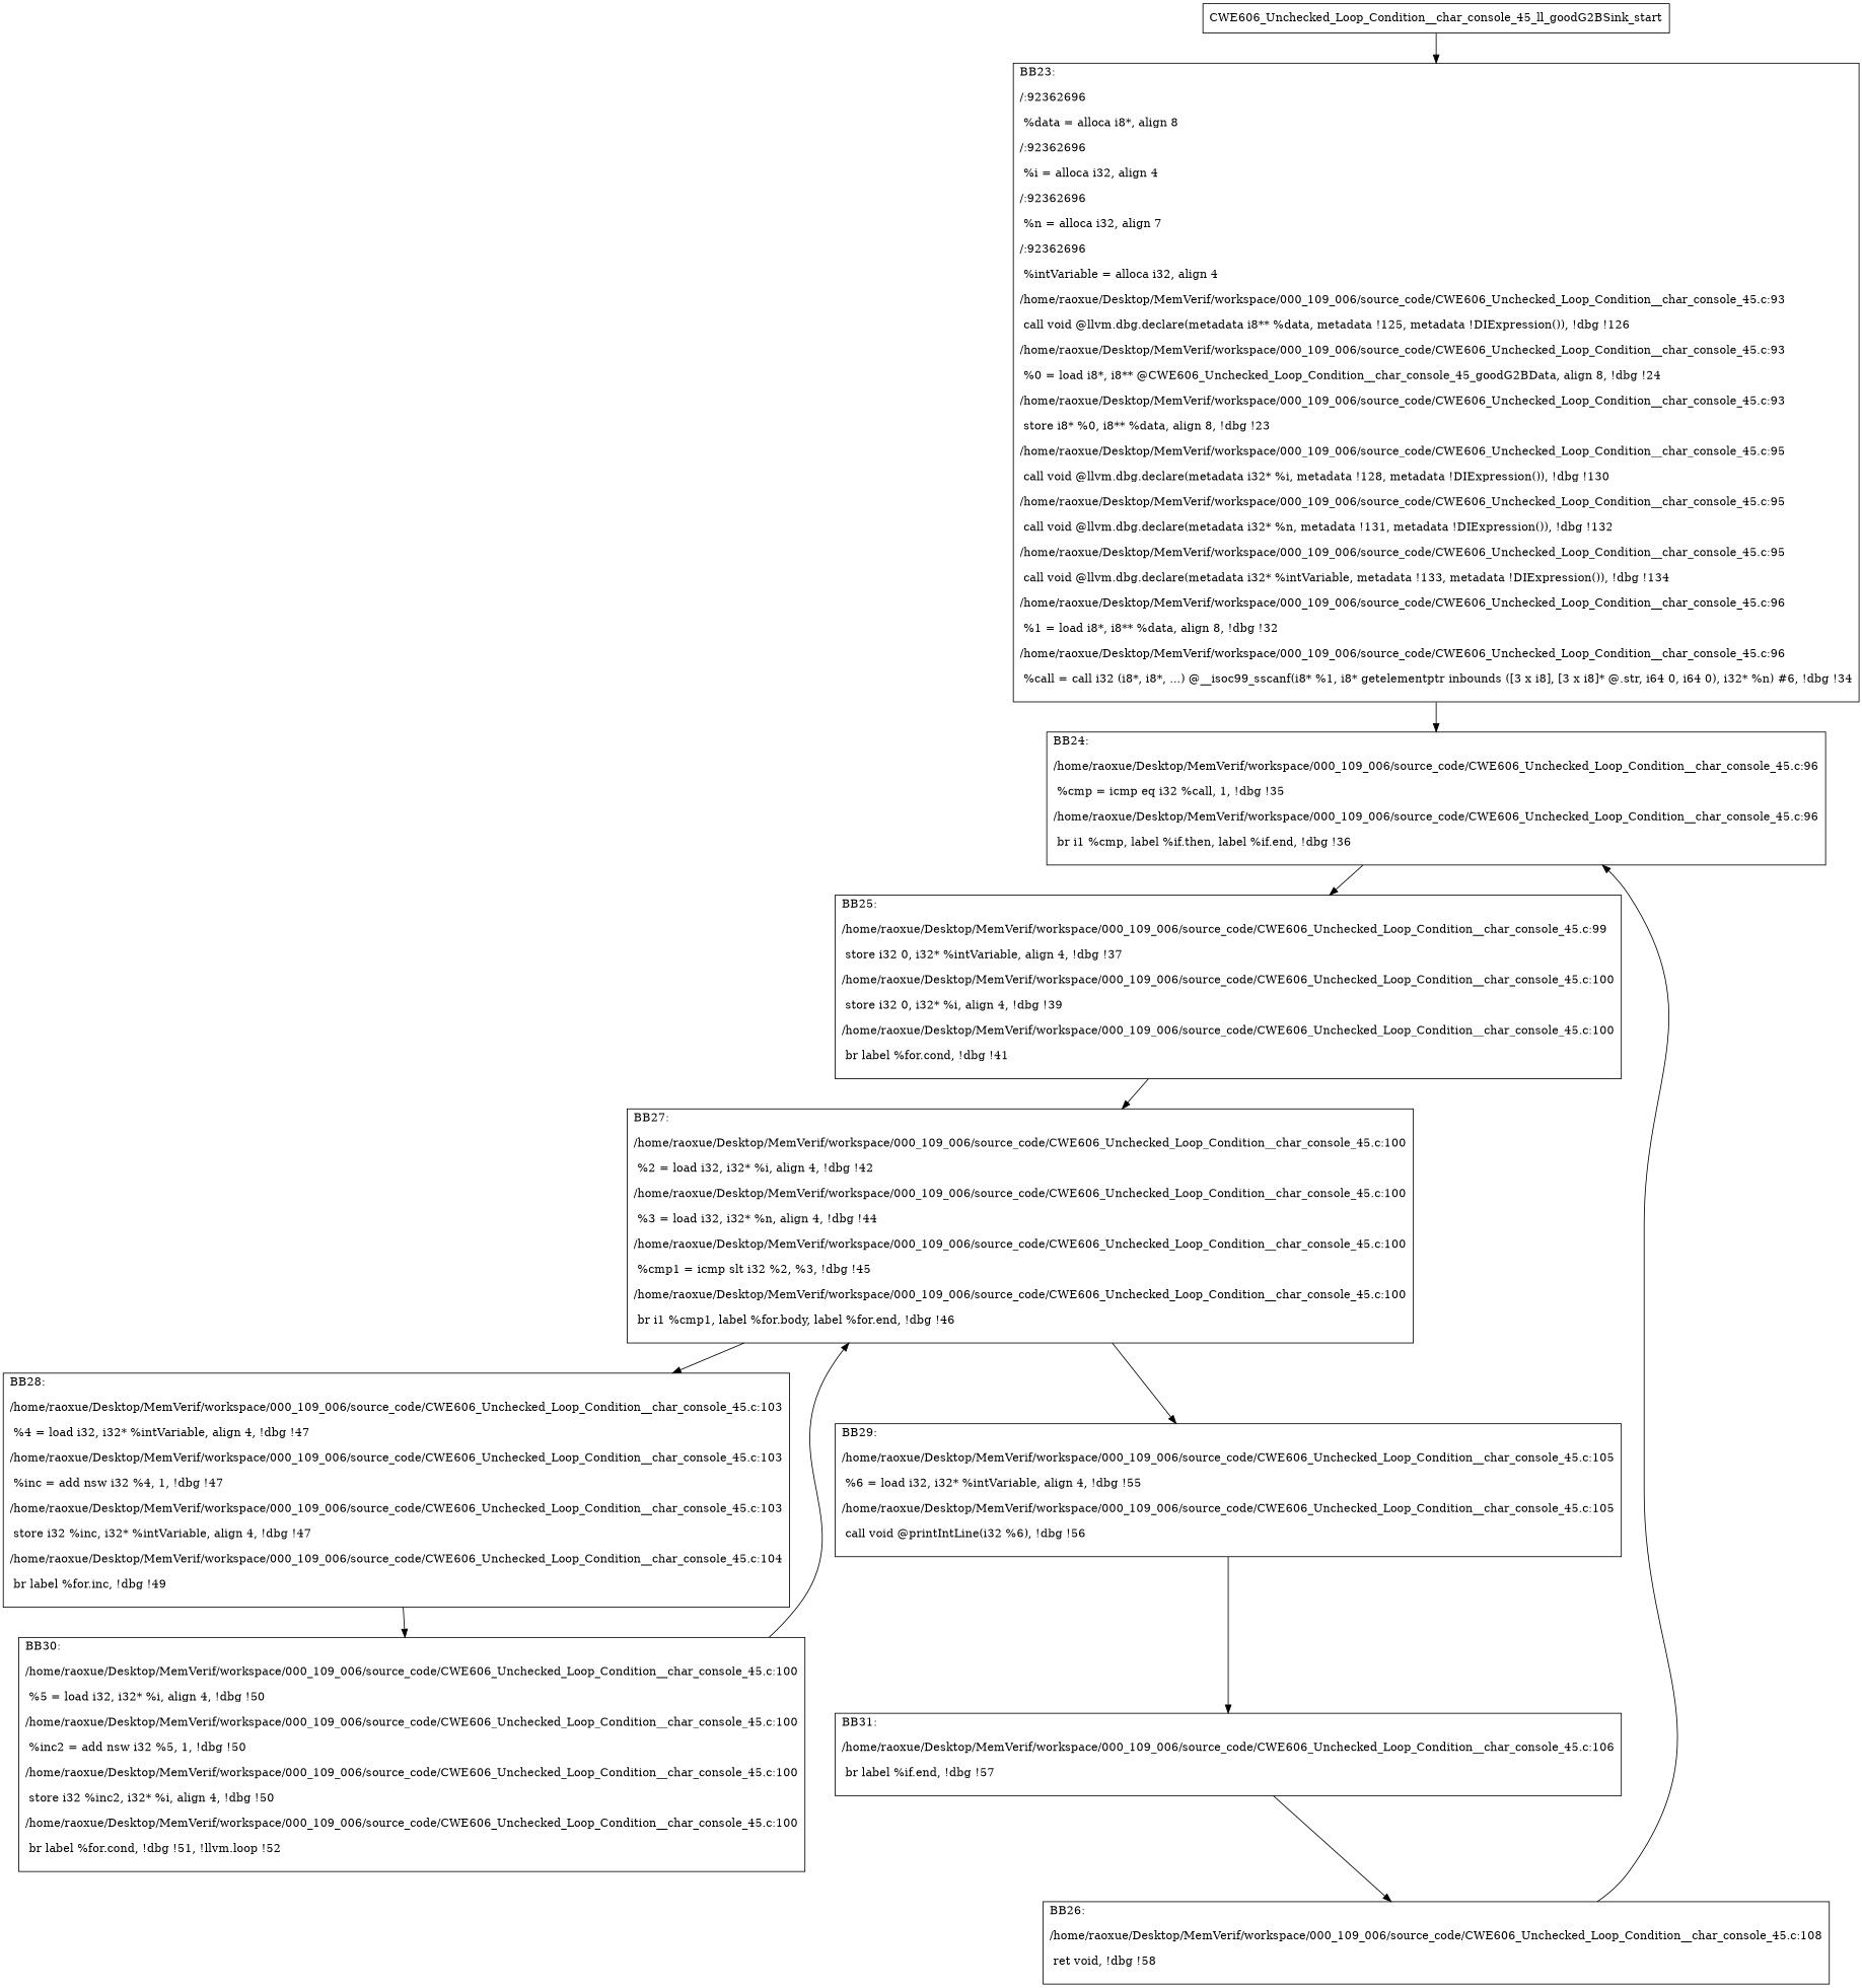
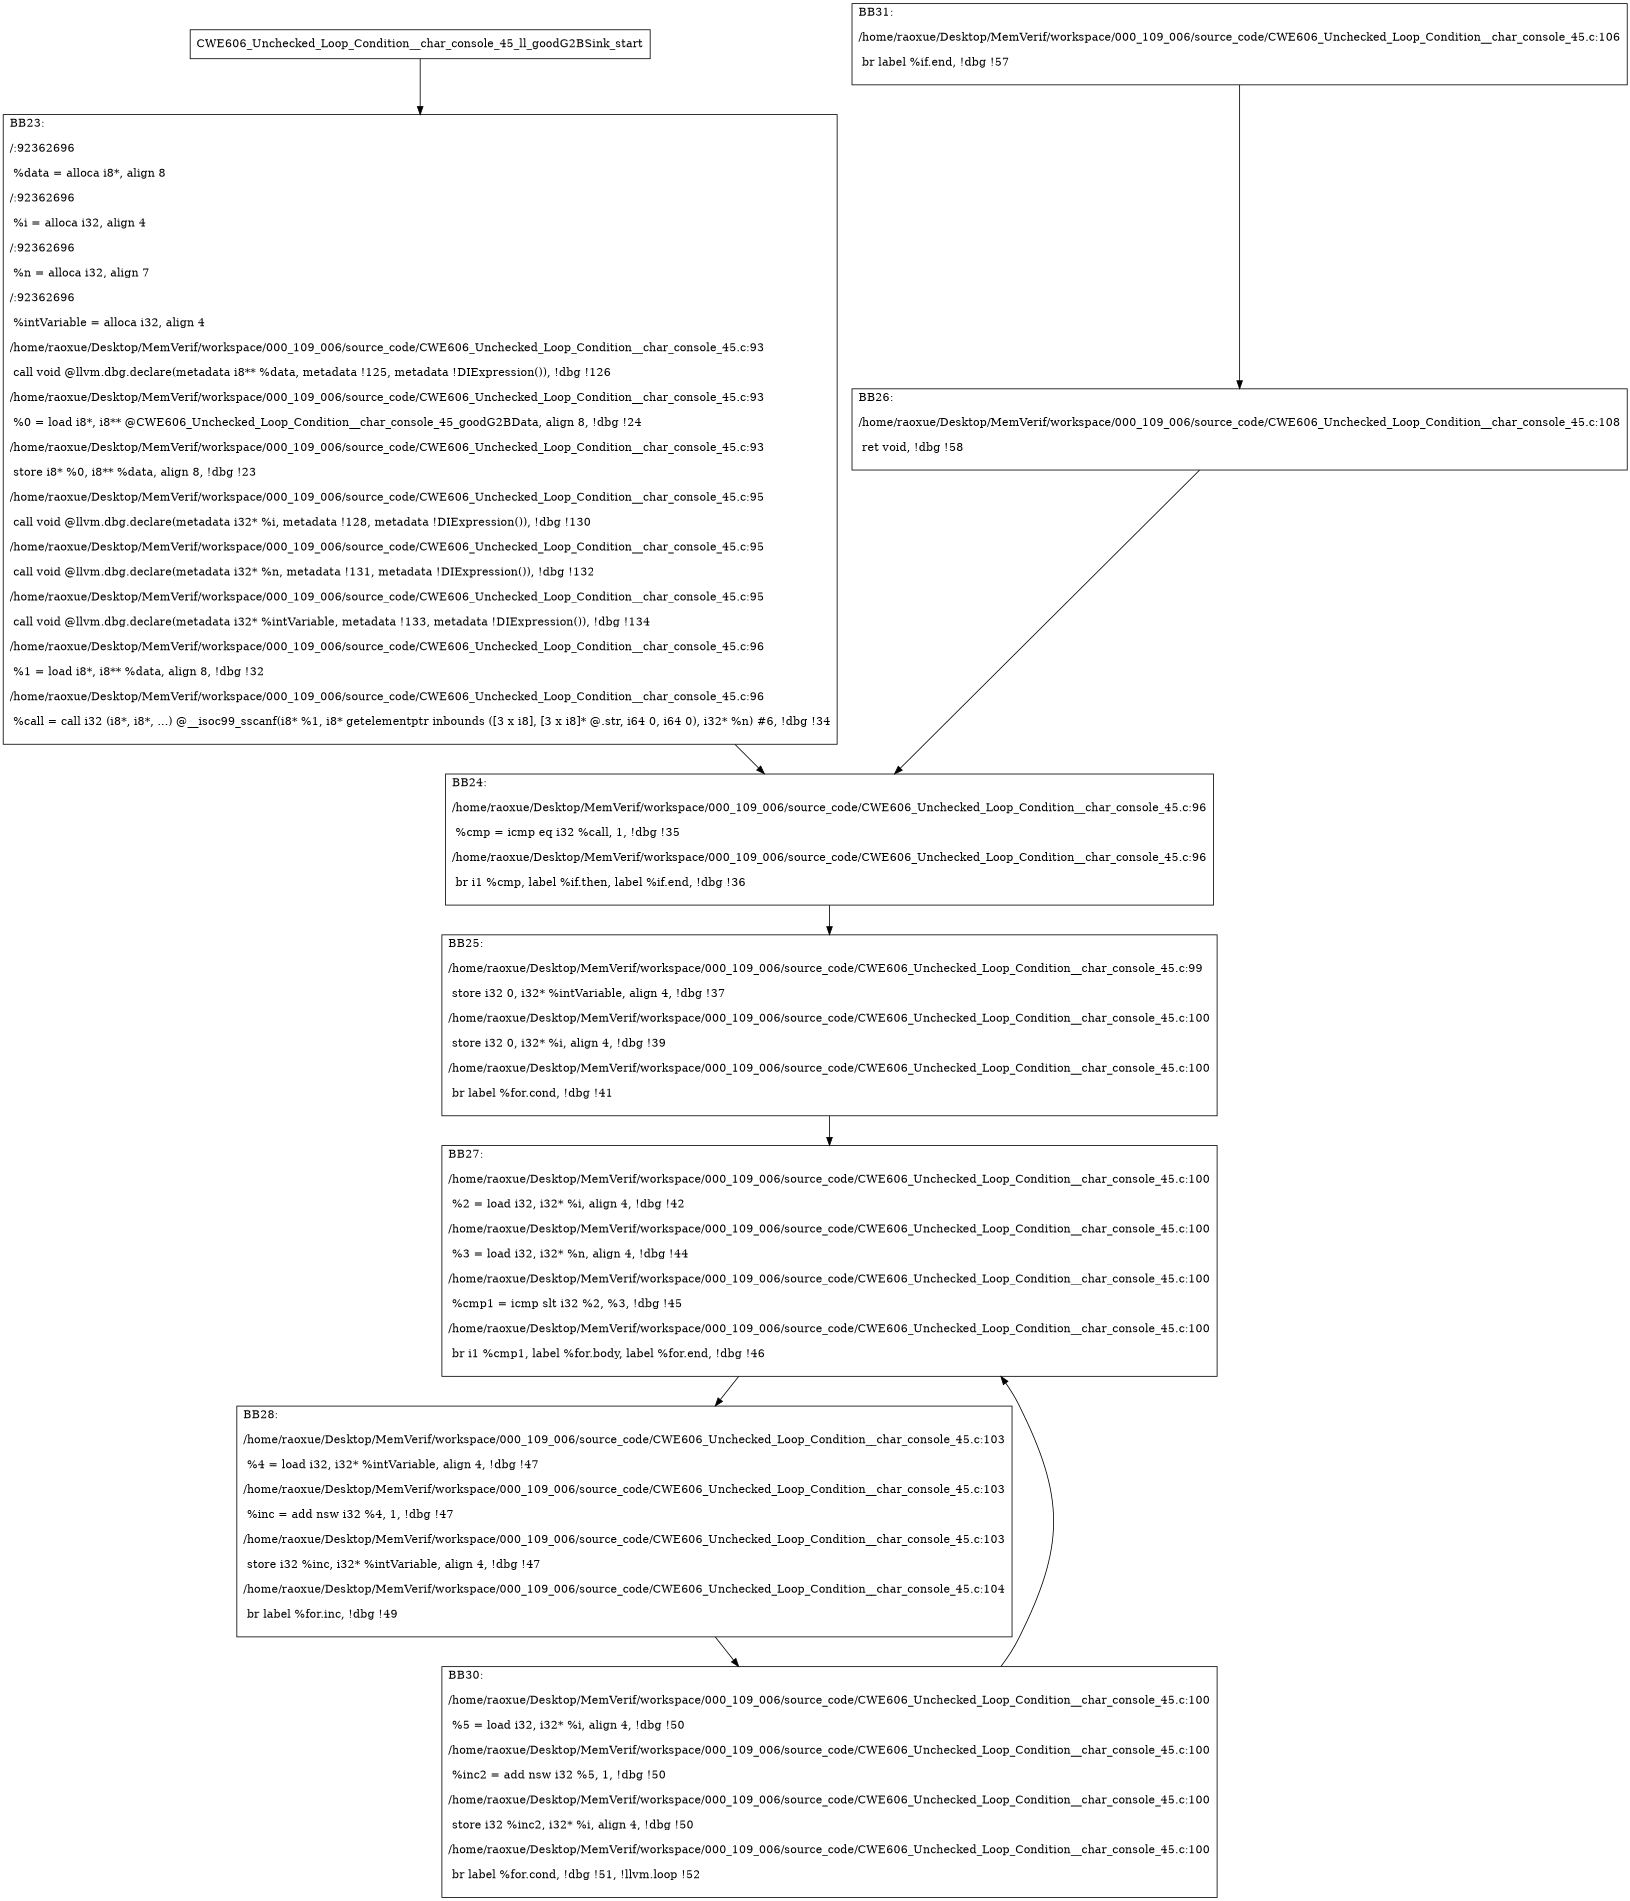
  digraph {
    fontname="DejaVu Serif"
    node [fontname="DejaVu Serif" shape=record]
    edge [fontname="DejaVu Serif"]
    n1 [label="{CWE606_Unchecked_Loop_Condition__char_console_45_ll_goodG2BSink_start}"]
    n2 [label="{BB23:\l\l/:92362696\l\n  %data = alloca i8*, align 8\l\n/:92362696\l\n  %i = alloca i32, align 4\l\n/:92362696\l\n  %n = alloca i32, align 7\l\n/:92362696\l\n  %intVariable = alloca i32, align 4\l\n/home/raoxue/Desktop/MemVerif/workspace/000_109_006/source_code/CWE606_Unchecked_Loop_Condition__char_console_45.c:93\l\n  call void @llvm.dbg.declare(metadata i8** %data, metadata !125, metadata !DIExpression()), !dbg !126\l\n/home/raoxue/Desktop/MemVerif/workspace/000_109_006/source_code/CWE606_Unchecked_Loop_Condition__char_console_45.c:93\l\n  %0 = load i8*, i8** @CWE606_Unchecked_Loop_Condition__char_console_45_goodG2BData, align 8, !dbg !24\l\n/home/raoxue/Desktop/MemVerif/workspace/000_109_006/source_code/CWE606_Unchecked_Loop_Condition__char_console_45.c:93\l\n  store i8* %0, i8** %data, align 8, !dbg !23\l\n/home/raoxue/Desktop/MemVerif/workspace/000_109_006/source_code/CWE606_Unchecked_Loop_Condition__char_console_45.c:95\l\n  call void @llvm.dbg.declare(metadata i32* %i, metadata !128, metadata !DIExpression()), !dbg !130\l\n/home/raoxue/Desktop/MemVerif/workspace/000_109_006/source_code/CWE606_Unchecked_Loop_Condition__char_console_45.c:95\l\n  call void @llvm.dbg.declare(metadata i32* %n, metadata !131, metadata !DIExpression()), !dbg !132\l\n/home/raoxue/Desktop/MemVerif/workspace/000_109_006/source_code/CWE606_Unchecked_Loop_Condition__char_console_45.c:95\l\n  call void @llvm.dbg.declare(metadata i32* %intVariable, metadata !133, metadata !DIExpression()), !dbg !134\l\n/home/raoxue/Desktop/MemVerif/workspace/000_109_006/source_code/CWE606_Unchecked_Loop_Condition__char_console_45.c:96\l\n  %1 = load i8*, i8** %data, align 8, !dbg !32\l\n/home/raoxue/Desktop/MemVerif/workspace/000_109_006/source_code/CWE606_Unchecked_Loop_Condition__char_console_45.c:96\l\n  %call = call i32 (i8*, i8*, ...) @__isoc99_sscanf(i8* %1, i8* getelementptr inbounds ([3 x i8], [3 x i8]* @.str, i64 0, i64 0), i32* %n) #6, !dbg !34\l\n}"]
    n3 [label="{BB24:\l\l/home/raoxue/Desktop/MemVerif/workspace/000_109_006/source_code/CWE606_Unchecked_Loop_Condition__char_console_45.c:96\l\n  %cmp = icmp eq i32 %call, 1, !dbg !35\l\n/home/raoxue/Desktop/MemVerif/workspace/000_109_006/source_code/CWE606_Unchecked_Loop_Condition__char_console_45.c:96\l\n  br i1 %cmp, label %if.then, label %if.end, !dbg !36\l\n}"]
    n4 [label="{BB25:\l\l/home/raoxue/Desktop/MemVerif/workspace/000_109_006/source_code/CWE606_Unchecked_Loop_Condition__char_console_45.c:99\l\n  store i32 0, i32* %intVariable, align 4, !dbg !37\l\n/home/raoxue/Desktop/MemVerif/workspace/000_109_006/source_code/CWE606_Unchecked_Loop_Condition__char_console_45.c:100\l\n  store i32 0, i32* %i, align 4, !dbg !39\l\n/home/raoxue/Desktop/MemVerif/workspace/000_109_006/source_code/CWE606_Unchecked_Loop_Condition__char_console_45.c:100\l\n  br label %for.cond, !dbg !41\l\n}"]
    n5 [label="{BB27:\l\l/home/raoxue/Desktop/MemVerif/workspace/000_109_006/source_code/CWE606_Unchecked_Loop_Condition__char_console_45.c:100\l\n  %2 = load i32, i32* %i, align 4, !dbg !42\l\n/home/raoxue/Desktop/MemVerif/workspace/000_109_006/source_code/CWE606_Unchecked_Loop_Condition__char_console_45.c:100\l\n  %3 = load i32, i32* %n, align 4, !dbg !44\l\n/home/raoxue/Desktop/MemVerif/workspace/000_109_006/source_code/CWE606_Unchecked_Loop_Condition__char_console_45.c:100\l\n  %cmp1 = icmp slt i32 %2, %3, !dbg !45\l\n/home/raoxue/Desktop/MemVerif/workspace/000_109_006/source_code/CWE606_Unchecked_Loop_Condition__char_console_45.c:100\l\n  br i1 %cmp1, label %for.body, label %for.end, !dbg !46\l\n}"]
    n6 [label="{BB26:\l\l/home/raoxue/Desktop/MemVerif/workspace/000_109_006/source_code/CWE606_Unchecked_Loop_Condition__char_console_45.c:108\l\n  ret void, !dbg !58\l\n}"]
    n7 [label="{BB28:\l\l/home/raoxue/Desktop/MemVerif/workspace/000_109_006/source_code/CWE606_Unchecked_Loop_Condition__char_console_45.c:103\l\n  %4 = load i32, i32* %intVariable, align 4, !dbg !47\l\n/home/raoxue/Desktop/MemVerif/workspace/000_109_006/source_code/CWE606_Unchecked_Loop_Condition__char_console_45.c:103\l\n  %inc = add nsw i32 %4, 1, !dbg !47\l\n/home/raoxue/Desktop/MemVerif/workspace/000_109_006/source_code/CWE606_Unchecked_Loop_Condition__char_console_45.c:103\l\n  store i32 %inc, i32* %intVariable, align 4, !dbg !47\l\n/home/raoxue/Desktop/MemVerif/workspace/000_109_006/source_code/CWE606_Unchecked_Loop_Condition__char_console_45.c:104\l\n  br label %for.inc, !dbg !49\l\n}"]
-   n8 [label="{BB29:\l\l/home/raoxue/Desktop/MemVerif/workspace/000_109_006/source_code/CWE606_Unchecked_Loop_Condition__char_console_45.c:105\l\n  %6 = load i32, i32* %intVariable, align 4, !dbg !55\l\n/home/raoxue/Desktop/MemVerif/workspace/000_109_006/source_code/CWE606_Unchecked_Loop_Condition__char_console_45.c:105\l\n  call void @printIntLine(i32 %6), !dbg !56\l\n}"]
    n9 [label="{BB30:\l\l/home/raoxue/Desktop/MemVerif/workspace/000_109_006/source_code/CWE606_Unchecked_Loop_Condition__char_console_45.c:100\l\n  %5 = load i32, i32* %i, align 4, !dbg !50\l\n/home/raoxue/Desktop/MemVerif/workspace/000_109_006/source_code/CWE606_Unchecked_Loop_Condition__char_console_45.c:100\l\n  %inc2 = add nsw i32 %5, 1, !dbg !50\l\n/home/raoxue/Desktop/MemVerif/workspace/000_109_006/source_code/CWE606_Unchecked_Loop_Condition__char_console_45.c:100\l\n  store i32 %inc2, i32* %i, align 4, !dbg !50\l\n/home/raoxue/Desktop/MemVerif/workspace/000_109_006/source_code/CWE606_Unchecked_Loop_Condition__char_console_45.c:100\l\n  br label %for.cond, !dbg !51, !llvm.loop !52\l\n}"]
    n10 [label="{BB31:\l\l/home/raoxue/Desktop/MemVerif/workspace/000_109_006/source_code/CWE606_Unchecked_Loop_Condition__char_console_45.c:106\l\n  br label %if.end, !dbg !57\l\n}"]
    n1 -> n2
    n2 -> n3
    n3 -> n4
    n4 -> n5
    n5 -> n7
-   n5 -> n8
    n6 -> n3
    n7 -> n9
-   n8 -> n10
    n9 -> n5
    n10 -> n6
  }
